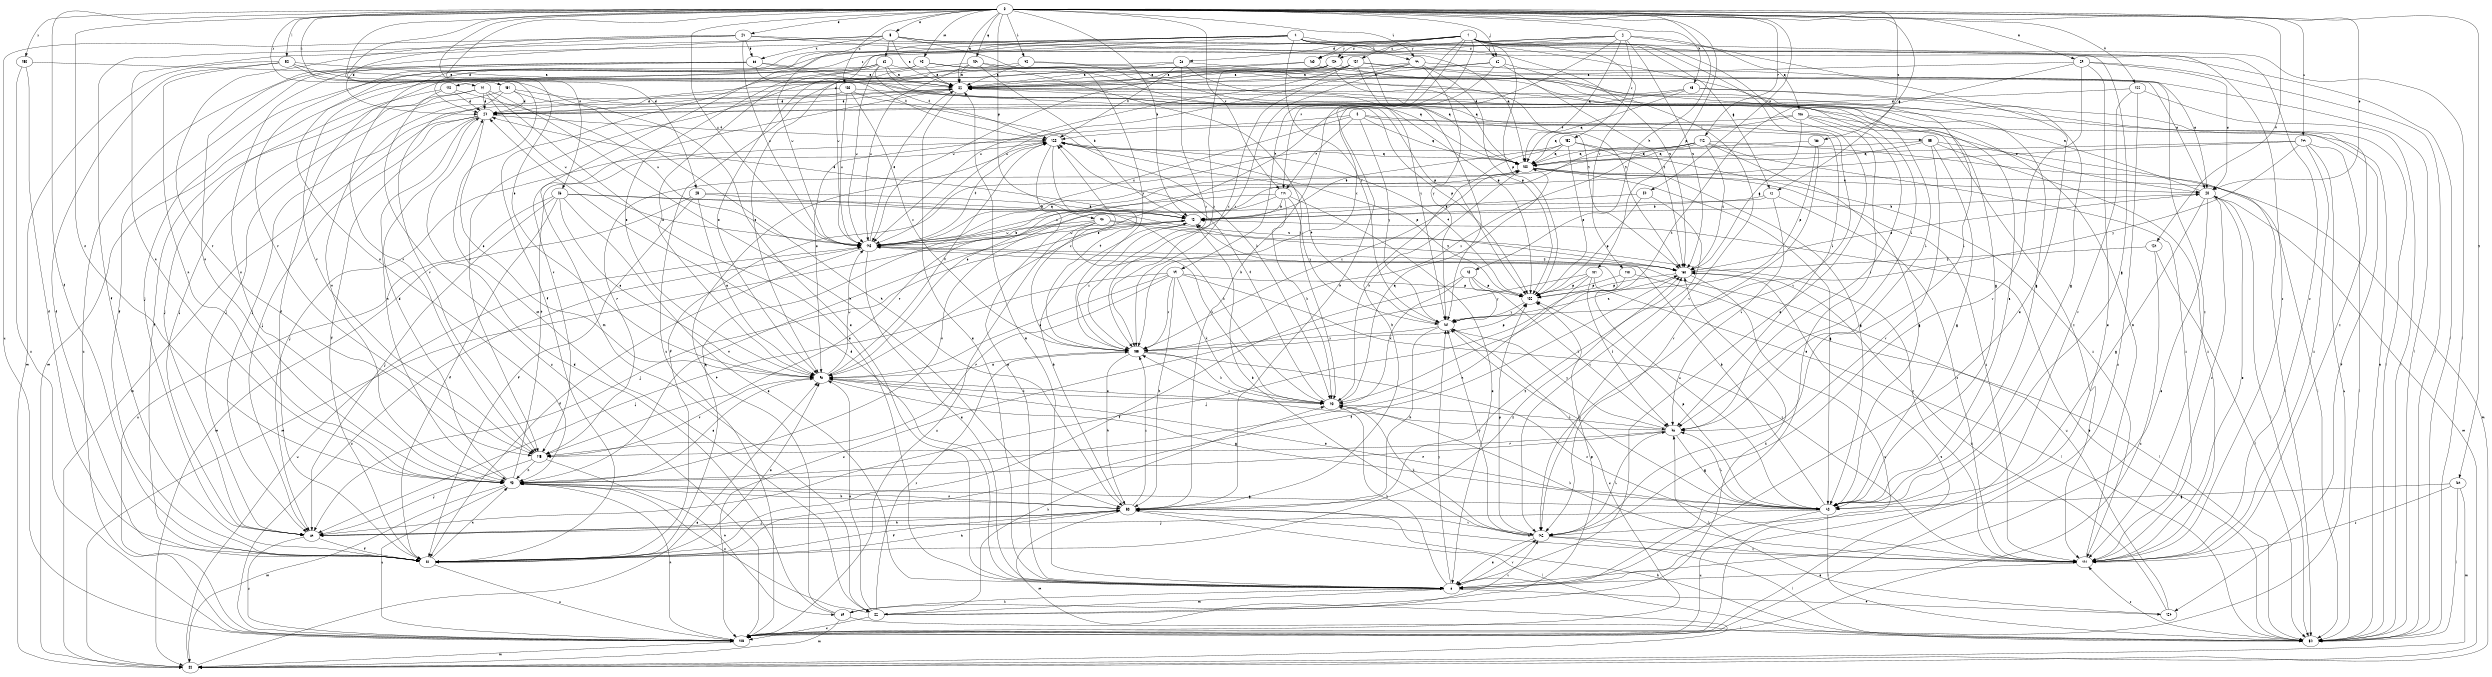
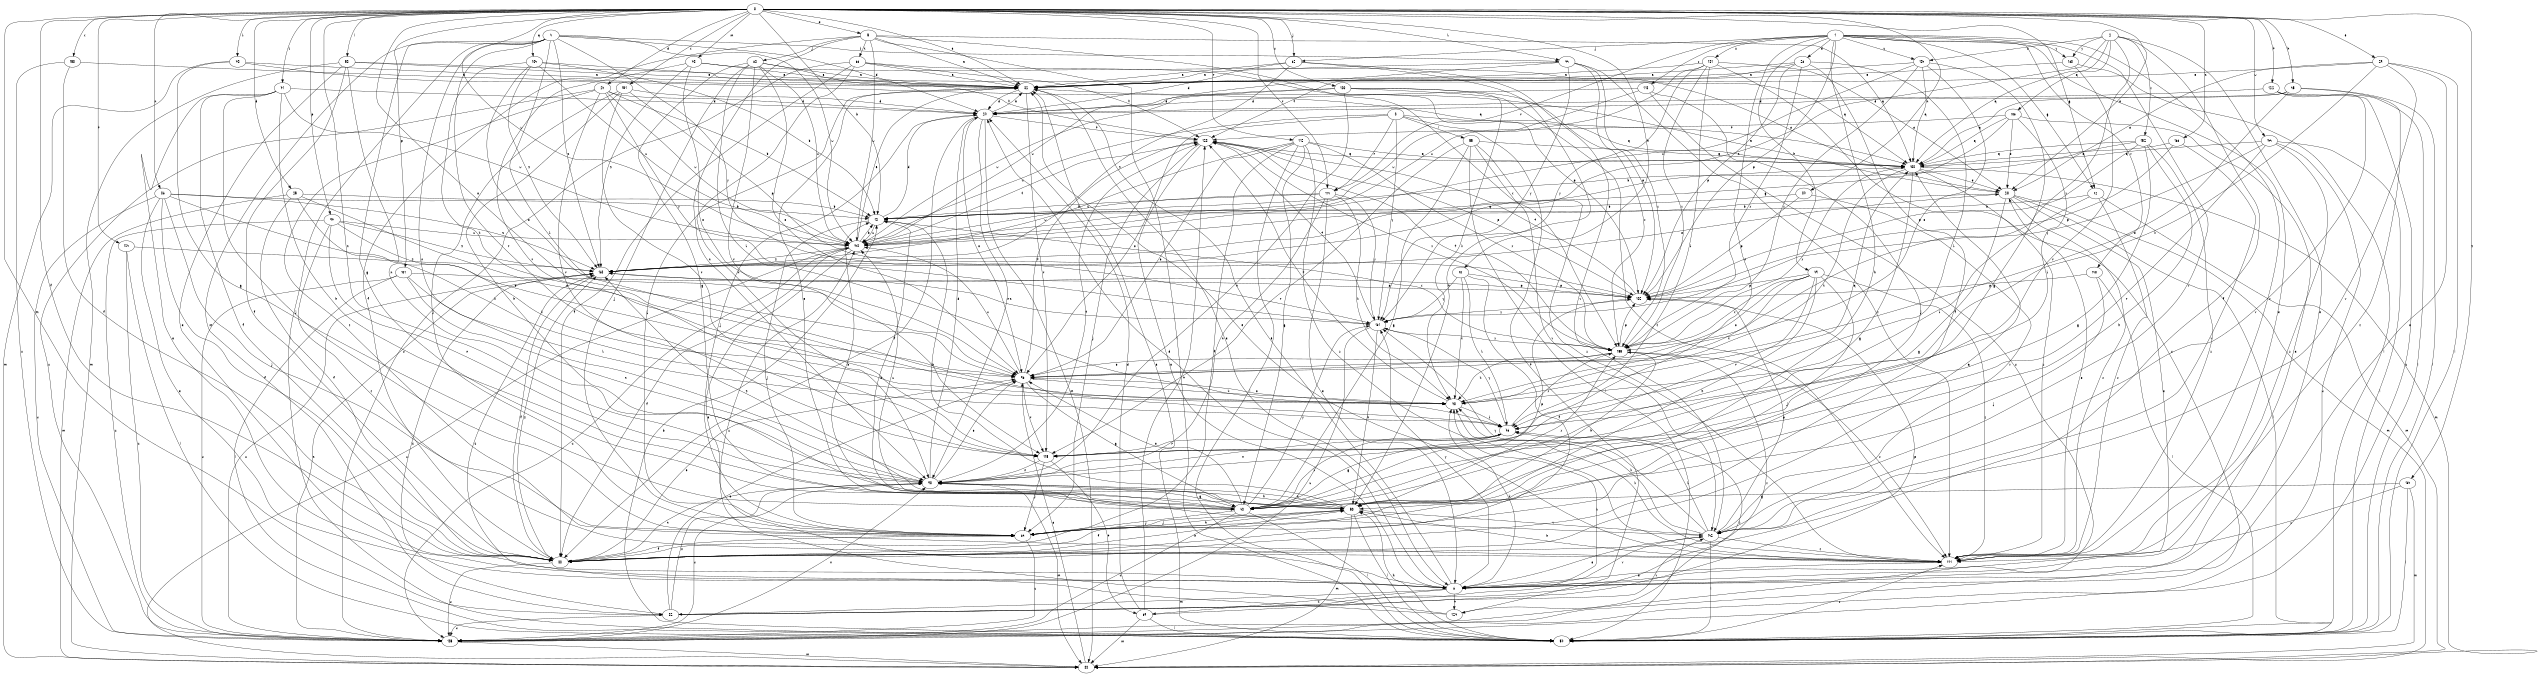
  strict digraph {
    fontname="Patrick Hand"
    node [fontname="Patrick Hand"]
    edge [fontname="Patrick Hand"]
    0
    5
    13
    20
    24
    25
    29
    32
    38
    42
    45
    48
    53
    62
    71
    73
    74
    78
    82
    86
    87
    90
    96
    97
    101
    104
    112
    114
    122
    124
    130
    144
    148
    150
    151
    164
    166
    108
    155
    57
    63
    66
    27
    64
    6
    121
    43
    83
    161
    115
    135
    70
    142
    50
    168
    76
    102
    128
    1
    26
    49
    118
    131
    134
    140
    160
    127
    69
    2
    106
    152
    3
    55
    4
    0 -> 5 [label=a]
    0 -> 13 [label=b]
    0 -> 20 [label=c]
    0 -> 24 [label=d]
    0 -> 25 [label=d]
    0 -> 29 [label=e]
    0 -> 32 [label=e]
    0 -> 38 [label=f]
    0 -> 42 [label=g]
    0 -> 45 [label=h]
    0 -> 48 [label=h]
    0 -> 53 [label=i]
    0 -> 62 [label=j]
    0 -> 71 [label=l]
    0 -> 73 [label=l]
    0 -> 74 [label=l]
    0 -> 78 [label=m]
    0 -> 82 [label=m]
    0 -> 86 [label=n]
    0 -> 87 [label=n]
    0 -> 90 [label=n]
    0 -> 96 [label=o]
    0 -> 97 [label=p]
    0 -> 101 [label=p]
    0 -> 104 [label=q]
    0 -> 112 [label=r]
    0 -> 114 [label=r]
    0 -> 122 [label=t]
    0 -> 124 [label=t]
    0 -> 130 [label=u]
    0 -> 144 [label=w]
    0 -> 148 [label=w]
    0 -> 150 [label=x]
    0 -> 151 [label=x]
    0 -> 164 [label=z]
    0 -> 166 [label=z]
    5 -> 32 [label=e]
    5 -> 38 [label=f]
    5 -> 90 [label=n]
    5 -> 148 [label=w]
    5 -> 108 [label=q]
    5 -> 155 [label=x]
    5 -> 57 [label=i]
    5 -> 63 [label=j]
    5 -> 66 [label=k]
    13 -> 148 [label=w]
    13 -> 155 [label=x]
    13 -> 27 [label=d]
    13 -> 64 [label=j]
    20 -> 13 [label=b]
    20 -> 32 [label=e]
    20 -> 57 [label=i]
    20 -> 6 [label=a]
    20 -> 121 [label=s]
    20 -> 43 [label=g]
    20 -> 83 [label=m]
-   24 -> 66 [label=b]
+   24 -> 13 [label=b]
    24 -> 148 [label=w]
    24 -> 27 [label=d]
    24 -> 121 [label=s]
    24 -> 161 [label=y]
    24 -> 115 [label=r]
    24 -> 135 [label=u]
    25 -> 13 [label=b]
    25 -> 38 [label=f]
    25 -> 96 [label=o]
    25 -> 83 [label=m]
    25 -> 70 [label=k]
    29 -> 20 [label=c]
    29 -> 32 [label=e]
    29 -> 57 [label=i]
    29 -> 6 [label=a]
    29 -> 70 [label=k]
    29 -> 142 [label=v]
    32 -> 27 [label=d]
    32 -> 64 [label=j]
    32 -> 6 [label=a]
    32 -> 115 [label=r]
    38 -> 90 [label=n]
    38 -> 96 [label=o]
    38 -> 108 [label=q]
    38 -> 135 [label=u]
    38 -> 50 [label=h]
    38 -> 168 [label=z]
    42 -> 13 [label=b]
    42 -> 121 [label=s]
    42 -> 83 [label=m]
    42 -> 76 [label=l]
    45 -> 96 [label=o]
    45 -> 108 [label=q]
    45 -> 57 [label=i]
    45 -> 27 [label=d]
    45 -> 121 [label=s]
    48 -> 38 [label=f]
    48 -> 161 [label=y]
    48 -> 70 [label=k]
    48 -> 76 [label=l]
    48 -> 102 [label=p]
    53 -> 32 [label=e]
    53 -> 38 [label=f]
    53 -> 90 [label=n]
    53 -> 108 [label=q]
    53 -> 6 [label=a]
    53 -> 83 [label=m]
    62 -> 32 [label=e]
    62 -> 27 [label=d]
    62 -> 142 [label=v]
    62 -> 50 [label=h]
    62 -> 168 [label=z]
    71 -> 38 [label=f]
    71 -> 148 [label=w]
    71 -> 27 [label=d]
    71 -> 64 [label=j]
    71 -> 6 [label=a]
    71 -> 50 [label=h]
    73 -> 32 [label=e]
    73 -> 108 [label=q]
    73 -> 43 [label=g]
    73 -> 83 [label=m]
    74 -> 32 [label=e]
    74 -> 148 [label=w]
    74 -> 155 [label=x]
    74 -> 121 [label=s]
    74 -> 161 [label=y]
    74 -> 102 [label=p]
    78 -> 20 [label=c]
    78 -> 32 [label=e]
    78 -> 96 [label=o]
    78 -> 115 [label=r]
    78 -> 168 [label=z]
    82 -> 90 [label=n]
    82 -> 96 [label=o]
    82 -> 155 [label=x]
    82 -> 135 [label=u]
    82 -> 70 [label=k]
    82 -> 168 [label=z]
    82 -> 102 [label=p]
    86 -> 13 [label=b]
    86 -> 38 [label=f]
    86 -> 96 [label=o]
    86 -> 64 [label=j]
    86 -> 6 [label=a]
    86 -> 135 [label=u]
    86 -> 168 [label=z]
    87 -> 13 [label=b]
    87 -> 142 [label=v]
    87 -> 102 [label=p]
    90 -> 96 [label=o]
    90 -> 27 [label=d]
    90 -> 43 [label=g]
    90 -> 83 [label=m]
    90 -> 135 [label=u]
    90 -> 50 [label=h]
    90 -> 128 [label=t]
    96 -> 148 [label=w]
    96 -> 43 [label=g]
    96 -> 115 [label=r]
    96 -> 70 [label=k]
    96 -> 128 [label=t]
    97 -> 90 [label=n]
    97 -> 148 [label=w]
    97 -> 121 [label=s]
    97 -> 135 [label=u]
    97 -> 70 [label=k]
    97 -> 168 [label=z]
    101 -> 90 [label=n]
    101 -> 57 [label=i]
    101 -> 135 [label=u]
    101 -> 76 [label=l]
    101 -> 102 [label=p]
    104 -> 13 [label=b]
    104 -> 32 [label=e]
    104 -> 96 [label=o]
    104 -> 148 [label=w]
    104 -> 70 [label=k]
    104 -> 168 [label=z]
    112 -> 38 [label=f]
    112 -> 96 [label=o]
    112 -> 108 [label=q]
    112 -> 155 [label=x]
    112 -> 57 [label=i]
    112 -> 121 [label=s]
    112 -> 43 [label=g]
    112 -> 168 [label=z]
    114 -> 13 [label=b]
    114 -> 90 [label=n]
    114 -> 148 [label=w]
    114 -> 6 [label=a]
    114 -> 161 [label=y]
    114 -> 70 [label=k]
    122 -> 57 [label=i]
    122 -> 27 [label=d]
    122 -> 135 [label=u]
    122 -> 142 [label=v]
    124 -> 57 [label=i]
    124 -> 135 [label=u]
    124 -> 168 [label=z]
    130 -> 90 [label=n]
    130 -> 148 [label=w]
    130 -> 155 [label=x]
    130 -> 27 [label=d]
    130 -> 121 [label=s]
    130 -> 70 [label=k]
    144 -> 108 [label=q]
    144 -> 57 [label=i]
    144 -> 121 [label=s]
    144 -> 161 [label=y]
    144 -> 115 [label=r]
    144 -> 135 [label=u]
    148 -> 13 [label=b]
    148 -> 32 [label=e]
    148 -> 38 [label=f]
    148 -> 108 [label=q]
    148 -> 6 [label=a]
    148 -> 135 [label=u]
    148 -> 168 [label=z]
    148 -> 128 [label=t]
    150 -> 32 [label=e]
    150 -> 38 [label=f]
    150 -> 135 [label=u]
    151 -> 27 [label=d]
    151 -> 64 [label=j]
    151 -> 115 [label=r]
    151 -> 50 [label=h]
    151 -> 102 [label=p]
    164 -> 57 [label=i]
    164 -> 121 [label=s]
    164 -> 43 [label=g]
    164 -> 83 [label=m]
    166 -> 108 [label=q]
    166 -> 142 [label=v]
    166 -> 102 [label=p]
    108 -> 20 [label=c]
    108 -> 155 [label=x]
    108 -> 121 [label=s]
    108 -> 43 [label=g]
    108 -> 83 [label=m]
    108 -> 70 [label=k]
    155 -> 96 [label=o]
    155 -> 121 [label=s]
    155 -> 70 [label=k]
    155 -> 50 [label=h]
    155 -> 102 [label=p]
    155 -> 128 [label=t]
    57 -> 13 [label=b]
    57 -> 32 [label=e]
    57 -> 121 [label=s]
    57 -> 50 [label=h]
    63 -> 32 [label=e]
    63 -> 96 [label=o]
    63 -> 148 [label=w]
    63 -> 64 [label=j]
    63 -> 43 [label=g]
    63 -> 115 [label=r]
    63 -> 76 [label=l]
    63 -> 128 [label=t]
    66 -> 32 [label=e]
    66 -> 38 [label=f]
    66 -> 90 [label=n]
    66 -> 135 [label=u]
    66 -> 102 [label=p]
    66 -> 128 [label=t]
    27 -> 32 [label=e]
    27 -> 38 [label=f]
    27 -> 90 [label=n]
    27 -> 96 [label=o]
    27 -> 64 [label=j]
    27 -> 83 [label=m]
    27 -> 128 [label=t]
    64 -> 38 [label=f]
    64 -> 135 [label=u]
    64 -> 50 [label=h]
    6 -> 32 [label=e]
    6 -> 82 [label=m]
    6 -> 27 [label=d]
    6 -> 161 [label=y]
    6 -> 70 [label=k]
    6 -> 142 [label=v]
    6 -> 127 [label=t]
    6 -> 69 [label=k]
    121 -> 20 [label=c]
    121 -> 32 [label=e]
    121 -> 6 [label=a]
    121 -> 70 [label=k]
    121 -> 50 [label=h]
    43 -> 13 [label=b]
    43 -> 32 [label=e]
    43 -> 96 [label=o]
    43 -> 148 [label=w]
    43 -> 57 [label=i]
    43 -> 64 [label=j]
    43 -> 161 [label=y]
    43 -> 135 [label=u]
    43 -> 76 [label=l]
    43 -> 102 [label=p]
    83 -> 96 [label=o]
    83 -> 148 [label=w]
    161 -> 155 [label=x]
    161 -> 135 [label=u]
    161 -> 50 [label=h]
    161 -> 168 [label=z]
    161 -> 128 [label=t]
    115 -> 90 [label=n]
    115 -> 64 [label=j]
    115 -> 69 [label=t]
    135 -> 90 [label=n]
    135 -> 83 [label=m]
    135 -> 168 [label=z]
    70 -> 96 [label=o]
    70 -> 108 [label=q]
    70 -> 76 [label=l]
    70 -> 128 [label=t]
    142 -> 13 [label=b]
    142 -> 57 [label=i]
    142 -> 6 [label=a]
    142 -> 121 [label=s]
    142 -> 161 [label=y]
    142 -> 70 [label=k]
    142 -> 76 [label=l]
    142 -> 102 [label=p]
    50 -> 13 [label=b]
    50 -> 38 [label=f]
    50 -> 90 [label=n]
    50 -> 155 [label=x]
    50 -> 57 [label=i]
    50 -> 64 [label=j]
    50 -> 83 [label=m]
    50 -> 142 [label=v]
    50 -> 168 [label=z]
    168 -> 20 [label=c]
    168 -> 38 [label=f]
    168 -> 135 [label=u]
    168 -> 102 [label=p]
    76 -> 90 [label=n]
    76 -> 155 [label=x]
    76 -> 43 [label=g]
    76 -> 161 [label=y]
    76 -> 115 [label=r]
    102 -> 161 [label=y]
    102 -> 128 [label=t]
    128 -> 108 [label=q]
    128 -> 155 [label=x]
    128 -> 64 [label=j]
    128 -> 6 [label=a]
    128 -> 102 [label=p]
    1 -> 42 [label=g]
    1 -> 62 [label=j]
    1 -> 90 [label=n]
    1 -> 114 [label=r]
    1 -> 6 [label=a]
    1 -> 121 [label=s]
    1 -> 142 [label=v]
    1 -> 50 [label=h]
    1 -> 102 [label=p]
    1 -> 26 [label=d]
    1 -> 49 [label=h]
    1 -> 118 [label=s]
    1 -> 131 [label=u]
    1 -> 134 [label=u]
    1 -> 140 [label=v]
    1 -> 160 [label=y]
    26 -> 32 [label=e]
    26 -> 38 [label=f]
    26 -> 155 [label=x]
    26 -> 76 [label=l]
    26 -> 102 [label=p]
    26 -> 128 [label=t]
    49 -> 96 [label=o]
    49 -> 155 [label=x]
    49 -> 64 [label=j]
    49 -> 121 [label=s]
    49 -> 115 [label=r]
    49 -> 70 [label=k]
    49 -> 50 [label=h]
    49 -> 102 [label=p]
    118 -> 148 [label=w]
    118 -> 27 [label=d]
    118 -> 64 [label=j]
    118 -> 135 [label=u]
    131 -> 20 [label=c]
    131 -> 32 [label=e]
    131 -> 148 [label=w]
    131 -> 155 [label=x]
    131 -> 161 [label=y]
    131 -> 135 [label=u]
    131 -> 76 [label=l]
    134 -> 32 [label=e]
    134 -> 96 [label=o]
    134 -> 148 [label=w]
    134 -> 108 [label=q]
    134 -> 155 [label=x]
    134 -> 43 [label=g]
    140 -> 57 [label=i]
    140 -> 64 [label=j]
    140 -> 102 [label=p]
    160 -> 32 [label=e]
    160 -> 57 [label=i]
    160 -> 115 [label=r]
    127 -> 148 [label=w]
    127 -> 168 [label=z]
    127 -> 76 [label=l]
    69 -> 57 [label=i]
    69 -> 27 [label=d]
    69 -> 83 [label=m]
    69 -> 142 [label=v]
    69 -> 128 [label=t]
    2 -> 38 [label=f]
    2 -> 108 [label=q]
    2 -> 155 [label=x]
    2 -> 6 [label=a]
    2 -> 168 [label=z]
    2 -> 134 [label=u]
    2 -> 160 [label=y]
    2 -> 106 [label=q]
    2 -> 152 [label=x]
    106 -> 20 [label=c]
    106 -> 108 [label=q]
    106 -> 6 [label=a]
    106 -> 168 [label=g]
    106 -> 76 [label=l]
    106 -> 128 [label=t]
    152 -> 13 [label=b]
    152 -> 108 [label=q]
    152 -> 121 [label=s]
    152 -> 43 [label=g]
    152 -> 50 [label=h]
    152 -> 102 [label=p]
    3 -> 96 [label=o]
    3 -> 114 [label=r]
    3 -> 148 [label=w]
    3 -> 108 [label=q]
    3 -> 161 [label=y]
    3 -> 127 [label=t]
    3 -> 55 [label=i]
    55 -> 108 [label=q]
    55 -> 57 [label=i]
    55 -> 121 [label=s]
    55 -> 43 [label=g]
    55 -> 115 [label=r]
    55 -> 142 [label=v]
    4 -> 74 [label=l]
    4 -> 82 [label=m]
    4 -> 90 [label=n]
    4 -> 148 [label=w]
    4 -> 57 [label=i]
    4 -> 27 [label=d]
    4 -> 43 [label=g]
    4 -> 161 [label=y]
    4 -> 115 [label=r]
    4 -> 168 [label=z]
    4 -> 76 [label=l]
  }
